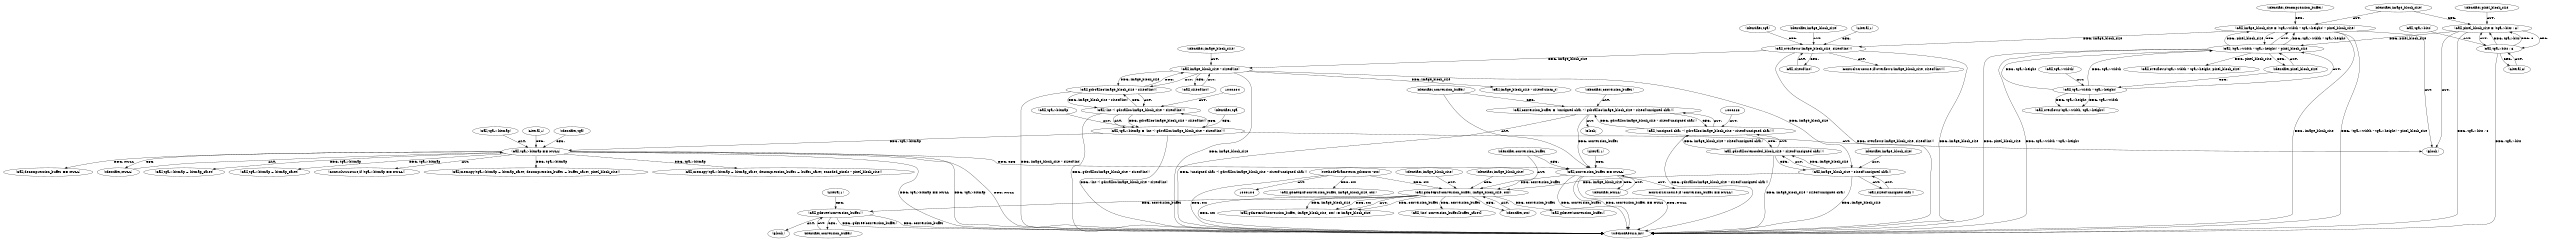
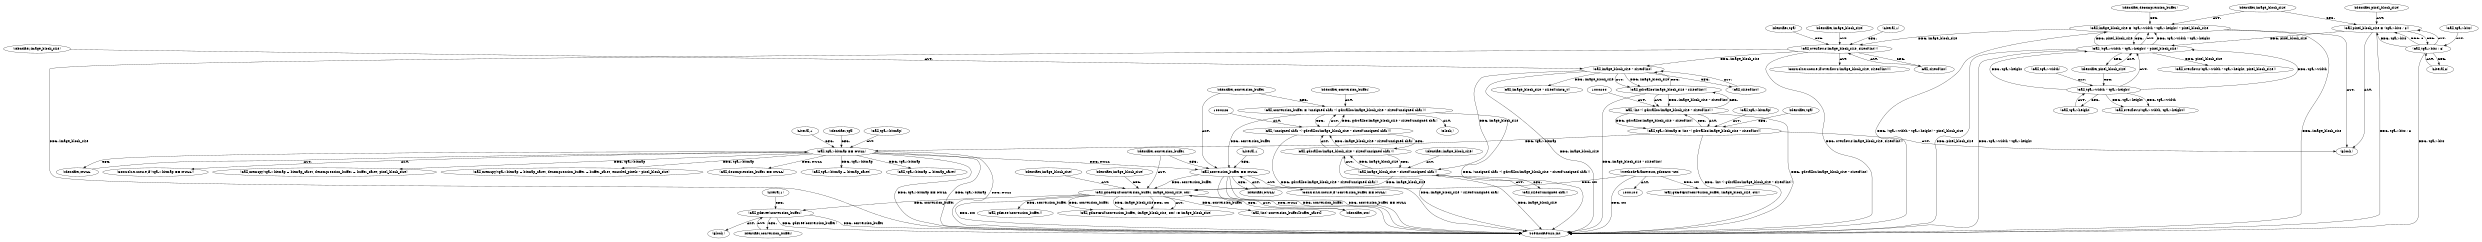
  digraph {
    n1 [label="(Call,gdFree(conversion_buffer))"]
    n2 [label="(MethodReturn,int)"]
    n3 [label="(Block,)"]
    n4 [label="(Identifier,conversion_buffer)"]
    n5 [label="(Call,gdGetBuf(conversion_buffer, image_block_size, ctx))"]
    n6 [label="(Call,gdGetBuf(conversion_buffer, image_block_size, ctx) != image_block_size)"]
    n7 [label="(Identifier,ctx)"]
    n8 [label="(Call,gdFree(conversion_buffer))"]
    n9 [label="(Call,(int) conversion_buffer[buffer_caret])"]
    n10 [label="(Call,conversion_buffer == NULL)"]
    n11 [label="(Identifier,NULL)"]
    n12 [label="(ControlStructure,if (conversion_buffer == NULL))"]
    n13 [label="(Call,conversion_buffer = (unsigned char *) gdMalloc(image_block_size * sizeof(unsigned char)))"]
    n14 [label="(Call,(unsigned char *) gdMalloc(image_block_size * sizeof(unsigned char)))"]
    n15 [label="(Block,)"]
-   n16 [label="(Call,gdMalloc(encoded_block_size * sizeof(unsigned char)))"]
+   n16 [label="(Call,gdMalloc(image_block_size * sizeof(unsigned char)))"]
    n17 [label="(Call,image_block_size * sizeof(unsigned char))"]
    n18 [label="(Call,sizeof(unsigned char))"]
    n19 [label="(Call,image_block_size * sizeof(int))"]
    n20 [label="(Call,gdMalloc(image_block_size * sizeof(int)))"]
    n21 [label="(Call,image_block_size * sizeof(uint8_t))"]
    n22 [label="(Call,sizeof(int))"]
    n23 [label="(Call,(int *) gdMalloc(image_block_size * sizeof(int)))"]
    n24 [label="(Call,overflow2(image_block_size, sizeof(int)))"]
    n25 [label="(ControlStructure,if(overflow2(image_block_size, sizeof(int))))"]
    n26 [label="(Call,sizeof(int))"]
    n27 [label="(Call,image_block_size = (tga->width * tga->height) * pixel_block_size)"]
    n28 [label="(Call,(tga->width * tga->height) * pixel_block_size)"]
    n29 [label="(Block,)"]
    n30 [label="(Identifier,pixel_block_size)"]
    n31 [label="(Call,overflow2(tga->width * tga->height, pixel_block_size))"]
    n32 [label="(Call,tga->width * tga->height)"]
+   n33 [label="(Call,tga->height)"]
    n34 [label="(Call,overflow2(tga->width, tga->height))"]
    n35 [label="(Call,pixel_block_size = (tga->bits / 8))"]
    n36 [label="(Call,tga->bits / 8)"]
    n37 [label="(Literal,8)"]
    n38 [label="(Call,tga->bitmap == NULL)"]
    n39 [label="(Identifier,NULL)"]
    n40 [label="(ControlStructure,if (tga->bitmap == NULL))"]
    n41 [label="(Call,memcpy(tga->bitmap + bitmap_caret, decompression_buffer + buffer_caret, pixel_block_size))"]
    n42 [label="(Call,memcpy(tga->bitmap + bitmap_caret, decompression_buffer + buffer_caret, encoded_pixels * pixel_block_size))"]
    n43 [label="(Call,decompression_buffer == NULL)"]
    n44 [label="(Call,tga->bitmap + bitmap_caret)"]
    n45 [label="(Call,tga->bitmap + bitmap_caret)"]
    n46 [label="(Call,tga->bitmap = (int *) gdMalloc(image_block_size * sizeof(int)))"]
    n47 [label="(MethodParameterIn,gdIOCtx *ctx)"]
    n48 [label="(Call,gdGetBuf(conversion_buffer, image_block_size, ctx))"]
    1000104
    n50 [label="(Identifier,tga)"]
    n51 [label="(Identifier,tga)"]
    n52 [label="(Identifier,image_block_size)"]
    n53 [label="(Identifier,image_block_size)"]
    n54 [label="(Literal,1)"]
    n55 [label="(Identifier,decompression_buffer)"]
    n56 [label="(Call,tga->bitmap)"]
    n57 [label="(Identifier,image_block_size)"]
    n58 [label="(Identifier,pixel_block_size)"]
    n59 [label="(Identifier,tga)"]
    n60 [label="(Identifier,image_block_size)"]
    n61 [label="(Call,tga->bitmap)"]
    n62 [label="(Identifier,conversion_buffer)"]
    n63 [label="(Literal,1)"]
    n64 [label="(Identifier,image_block_size)"]
    n65 [label="(Call,tga->bits)"]
    n66 [label="(Literal,1)"]
    n67 [label="(Identifier,conversion_buffer)"]
    n68 [label="(Identifier,image_block_size)"]
    n69 [label="(Literal,1)"]
    n70 [label="(Identifier,conversion_buffer)"]
    n71 [label="(Call,tga->width)"]
    n72 [label=1000223]
    1000204
    n1 -> n2 [label="DDG: conversion_buffer"]
    n1 -> n2 [label="DDG: gdFree(conversion_buffer)"]
    n1 -> n3 [label="AST: "]
    n1 -> n4 [label="CFG: "]
    n4 -> n1 [label="AST: "]
    n5 -> n1 [label="DDG: conversion_buffer"]
    n5 -> n2 [label="DDG: ctx"]
    n5 -> n6 [label="AST: "]
    n5 -> n6 [label="DDG: conversion_buffer"]
    n5 -> n6 [label="DDG: image_block_size"]
    n5 -> n6 [label="DDG: ctx"]
    n5 -> n7 [label="CFG: "]
    n5 -> n8 [label="DDG: conversion_buffer"]
    n5 -> n9 [label="DDG: conversion_buffer"]
    n7 -> n5 [label="AST: "]
    n10 -> n2 [label="DDG: NULL"]
    n10 -> n2 [label="DDG: conversion_buffer"]
    n10 -> n2 [label="DDG: conversion_buffer == NULL"]
    n10 -> n5 [label="DDG: conversion_buffer"]
    n10 -> n11 [label="CFG: "]
    n10 -> n12 [label="AST: "]
    n11 -> n10 [label="AST: "]
    n13 -> n2 [label="DDG: (unsigned char *) gdMalloc(image_block_size * sizeof(unsigned char))"]
    n13 -> n10 [label="DDG: conversion_buffer"]
    n13 -> n14 [label="CFG: "]
    n13 -> n15 [label="AST: "]
    n14 -> n2 [label="DDG: gdMalloc(image_block_size * sizeof(unsigned char))"]
    n14 -> n13 [label="AST: "]
    n14 -> n13 [label="DDG: gdMalloc(image_block_size * sizeof(unsigned char))"]
    n14 -> n16 [label="CFG: "]
    n16 -> n2 [label="DDG: image_block_size * sizeof(unsigned char)"]
    n16 -> n14 [label="AST: "]
    n16 -> n14 [label="DDG: image_block_size * sizeof(unsigned char)"]
    n16 -> n17 [label="CFG: "]
    n17 -> n2 [label="DDG: image_block_size"]
    n17 -> n5 [label="DDG: image_block_size"]
    n17 -> n16 [label="AST: "]
    n17 -> n16 [label="DDG: image_block_size"]
-   n17 -> n18 [label="AST: "]
+   n17 -> n18 [label="CFG: "]
    n18 -> n17 [label="AST: "]
    n19 -> n2 [label="DDG: image_block_size"]
    n19 -> n17 [label="DDG: image_block_size"]
    n19 -> n20 [label="AST: "]
    n19 -> n20 [label="DDG: image_block_size"]
    n19 -> n21 [label="DDG: image_block_size"]
    n19 -> n22 [label="CFG: "]
    n20 -> n2 [label="DDG: image_block_size * sizeof(int)"]
    n20 -> n19 [label="DDG: "]
    n20 -> n23 [label="AST: "]
    n20 -> n23 [label="DDG: image_block_size * sizeof(int)"]
    n22 -> n19 [label="AST: "]
    n23 -> n2 [label="DDG: gdMalloc(image_block_size * sizeof(int))"]
    n23 -> n20 [label="CFG: "]
    n23 -> n46 [label="AST: "]
    n23 -> n46 [label="DDG: gdMalloc(image_block_size * sizeof(int))"]
    n24 -> n2 [label="DDG: overflow2(image_block_size, sizeof(int))"]
    n24 -> n2 [label="DDG: image_block_size"]
    n24 -> n19 [label="DDG: image_block_size"]
    n24 -> n25 [label="AST: "]
    n24 -> n26 [label="CFG: "]
    n26 -> n24 [label="AST: "]
    n27 -> n2 [label="DDG: image_block_size"]
    n27 -> n2 [label="DDG: (tga->width * tga->height) * pixel_block_size"]
    n27 -> n24 [label="DDG: image_block_size"]
    n27 -> n28 [label="CFG: "]
    n27 -> n29 [label="AST: "]
    n28 -> n2 [label="DDG: pixel_block_size"]
    n28 -> n2 [label="DDG: tga->width * tga->height"]
    n28 -> n27 [label="AST: "]
    n28 -> n27 [label="DDG: tga->width * tga->height"]
    n28 -> n27 [label="DDG: pixel_block_size"]
    n28 -> n30 [label="CFG: "]
    n28 -> n31 [label="DDG: pixel_block_size"]
    n30 -> n28 [label="AST: "]
    n30 -> n32 [label="CFG: "]
    n32 -> n28 [label="AST: "]
    n32 -> n28 [label="DDG: tga->width"]
    n32 -> n28 [label="DDG: tga->height"]
+   n32 -> n33 [label="CFG: "]
    n32 -> n34 [label="DDG: tga->width"]
    n32 -> n34 [label="DDG: tga->height"]
+   n33 -> n32 [label="AST: "]
    n35 -> n2 [label="DDG: tga->bits / 8"]
    n35 -> n28 [label="DDG: pixel_block_size"]
    n35 -> n29 [label="AST: "]
    n35 -> n36 [label="CFG: "]
    n36 -> n2 [label="DDG: tga->bits"]
    n36 -> n35 [label="AST: "]
    n36 -> n35 [label="DDG: tga->bits"]
    n36 -> n35 [label="DDG: 8"]
    n36 -> n37 [label="CFG: "]
    n37 -> n36 [label="AST: "]
    n38 -> n2 [label="DDG: tga->bitmap"]
    n38 -> n2 [label="DDG: tga->bitmap == NULL"]
    n38 -> n2 [label="DDG: NULL"]
-   n38 -> n10 [label="DDG: CFG"]
+   n38 -> n10 [label="DDG: NULL"]
    n38 -> n39 [label="CFG: "]
    n38 -> n40 [label="AST: "]
    n38 -> n41 [label="DDG: tga->bitmap"]
    n38 -> n42 [label="DDG: tga->bitmap"]
    n38 -> n43 [label="DDG: NULL"]
    n38 -> n44 [label="DDG: tga->bitmap"]
    n38 -> n45 [label="DDG: tga->bitmap"]
    n39 -> n38 [label="AST: "]
    n46 -> n2 [label="DDG: (int *) gdMalloc(image_block_size * sizeof(int))"]
    n46 -> n23 [label="CFG: "]
    n46 -> n29 [label="AST: "]
    n46 -> n38 [label="DDG: tga->bitmap"]
    n47 -> n2 [label="DDG: ctx"]
    n47 -> n5 [label="DDG: ctx"]
    n47 -> n48 [label="DDG: ctx"]
    n47 -> 1000104 [label="AST: "]
    n50 -> n24 [label="CFG: "]
    n51 -> n38 [label="CFG: "]
    n52 -> n5 [label="AST: "]
    n53 -> n24 [label="AST: "]
    n54 -> n1 [label="CFG: "]
    n55 -> n27 [label="CFG: "]
    n56 -> n38 [label="AST: "]
    n57 -> n5 [label="CFG: "]
    n58 -> n35 [label="AST: "]
    n59 -> n46 [label="CFG: "]
    n60 -> n27 [label="AST: "]
    n60 -> n35 [label="CFG: "]
    n61 -> n46 [label="AST: "]
    n62 -> n5 [label="AST: "]
    n62 -> n10 [label="CFG: "]
    n63 -> n24 [label="CFG: "]
    n64 -> n19 [label="AST: "]
    n65 -> n36 [label="AST: "]
    n66 -> n10 [label="CFG: "]
    n67 -> n13 [label="AST: "]
    n68 -> n17 [label="AST: "]
    n69 -> n38 [label="CFG: "]
    n70 -> n10 [label="AST: "]
    n70 -> n13 [label="CFG: "]
    n71 -> n32 [label="AST: "]
    n72 -> n14 [label="AST: "]
    1000204 -> n23 [label="AST: "]
  }
